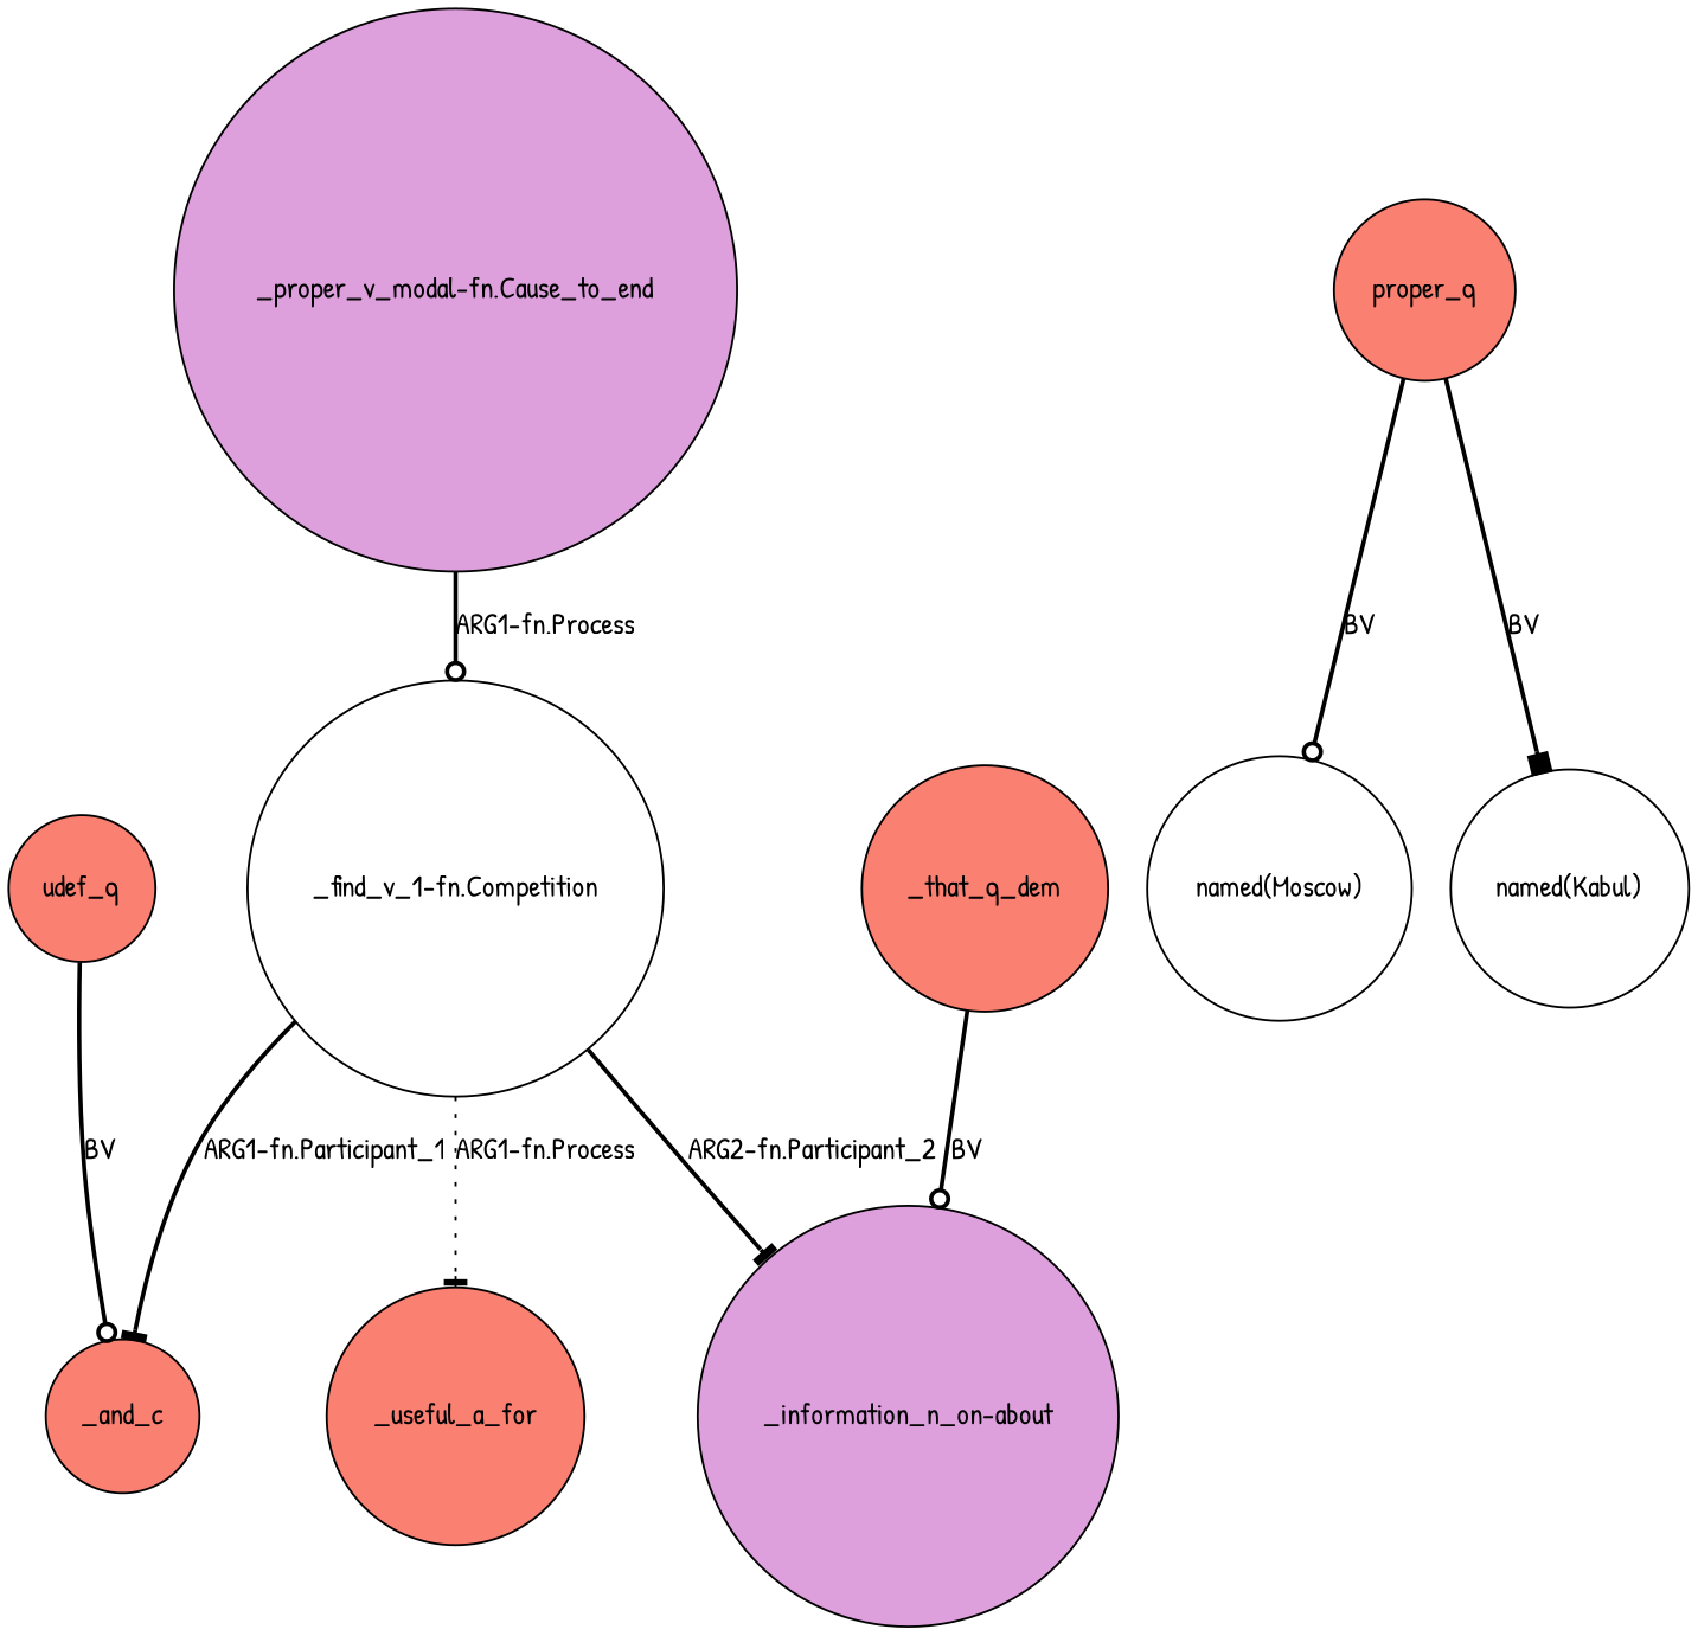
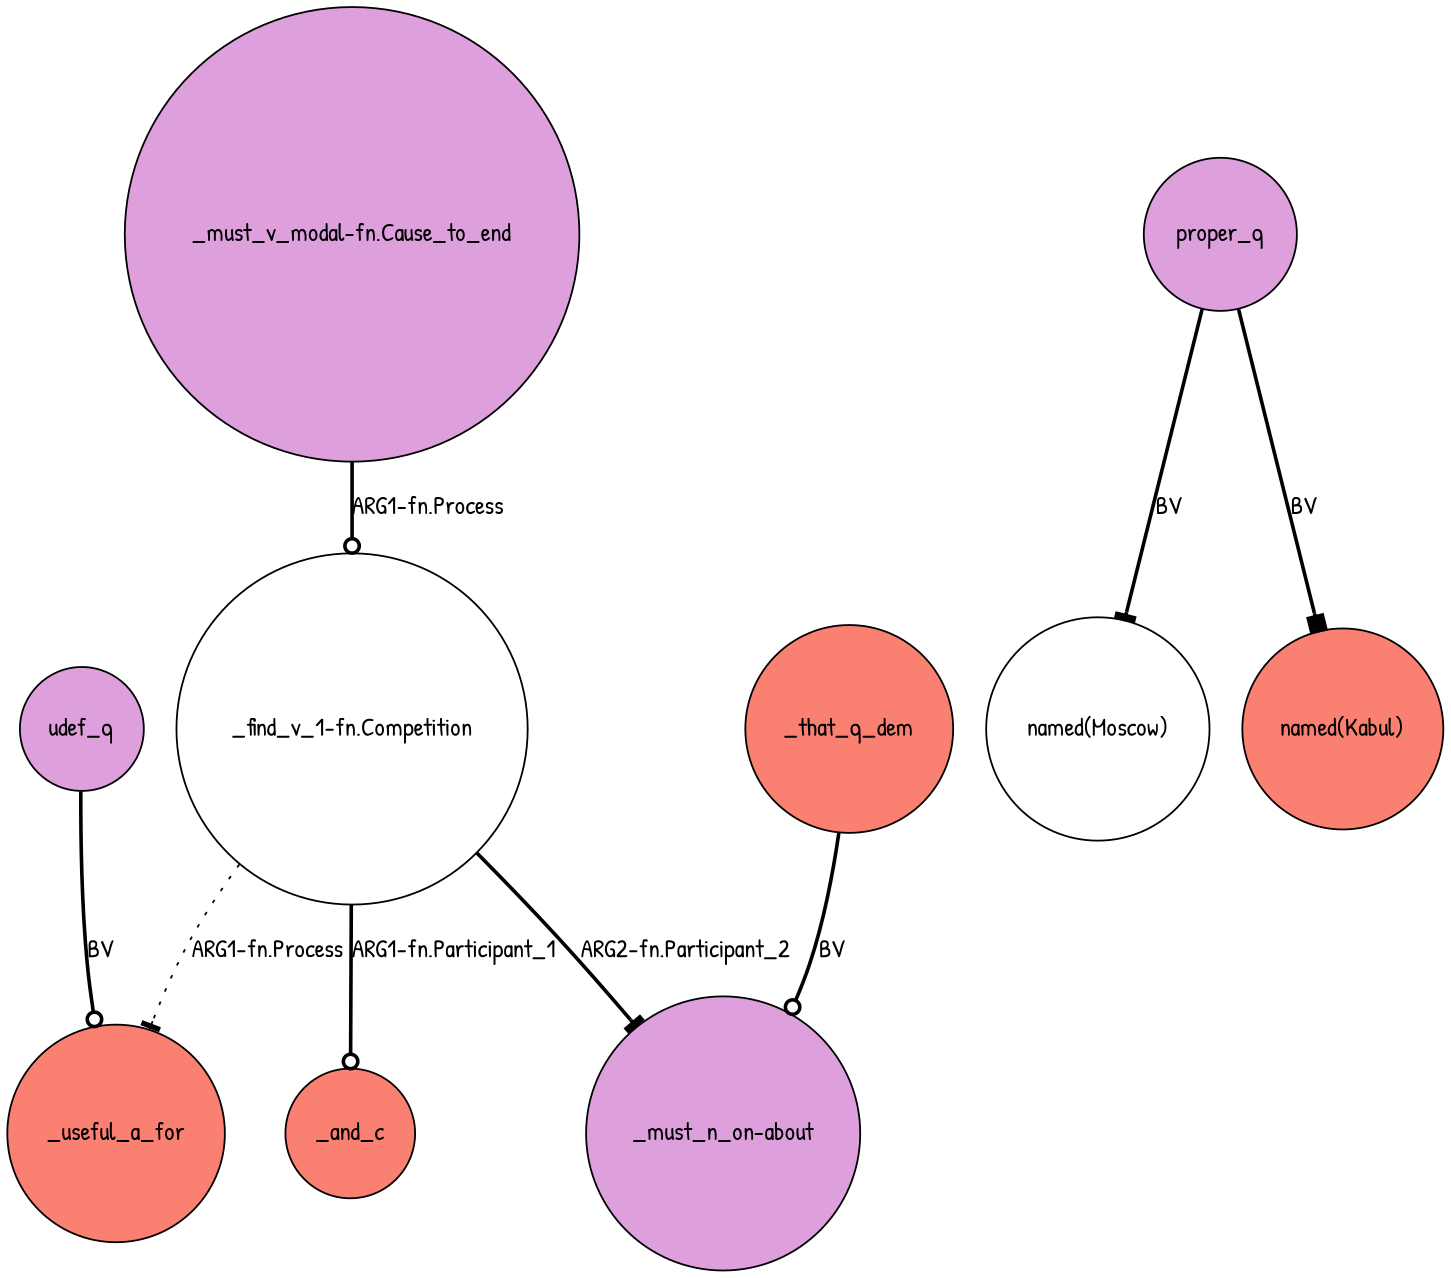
  digraph {
    fontname="Patrick Hand"
    node [fillcolor=salmon fontname="Patrick Hand" shape=circle style=filled]
    edge [arrowhead=tee fontname="Patrick Hand" style=bold]
-   "_information_n_on-about" [fillcolor=plum]
+   "_information_n_on-about" [fillcolor=plum label="_must_n_on-about"]
    "named(Moscow)" [fillcolor=white]
-   proper_q
-   "named(Kabul)" [fillcolor=white]
-   udef_q
+   proper_q [fillcolor=plum]
+   "named(Kabul)"
+   udef_q [fillcolor=plum]
    _and_c
    "_find_v_1-fn.Competition" [fillcolor=white]
    _useful_a_for
-   "_must_v_modal-fn.Cause_to_end" [fillcolor=plum label="_proper_v_modal-fn.Cause_to_end"]
+   "_must_v_modal-fn.Cause_to_end" [fillcolor=plum]
    _that_q_dem
-   proper_q -> "named(Moscow)" [arrowhead=odot label=BV]
+   proper_q -> "named(Moscow)" [label=BV]
    proper_q -> "named(Kabul)" [arrowhead=box label=BV]
-   udef_q -> _and_c [arrowhead=odot label=BV]
+   udef_q -> _useful_a_for [arrowhead=odot label=BV]
    "_find_v_1-fn.Competition" -> "_information_n_on-about" [label="ARG2-fn.Participant_2"]
-   "_find_v_1-fn.Competition" -> _and_c [label="ARG1-fn.Participant_1"]
+   "_find_v_1-fn.Competition" -> _and_c [arrowhead=odot label="ARG1-fn.Participant_1"]
    "_find_v_1-fn.Competition" -> _useful_a_for [label="ARG1-fn.Process" style=dotted]
    "_must_v_modal-fn.Cause_to_end" -> "_find_v_1-fn.Competition" [arrowhead=odot label="ARG1-fn.Process"]
    _that_q_dem -> "_information_n_on-about" [arrowhead=odot label=BV]
  }
